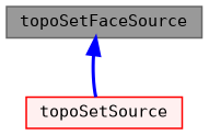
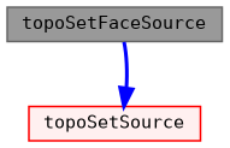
  digraph {
    fontname="DejaVu Sans Mono"
    node [fontname="DejaVu Sans Mono" fontsize=10 shape=box style=filled]
    n1 [color=gray40 fillcolor=grey60 fontcolor=black height=0.2 label=topoSetFaceSource width=0.4]
    n2 [color=red fillcolor="#FFF0F0" height=0.2 label=topoSetSource width=0.4]
-   n1 -> n2 [color=blue dir=back fontname="DejaVu Sans Mono" fontsize=10 labelfontname=Helvetica labelfontsize=10 style=bold]
+   n2 -> n1 [color=blue dir=back fontname="DejaVu Sans Mono" fontsize=10 labelfontname=Helvetica labelfontsize=10 style=bold]
  }
